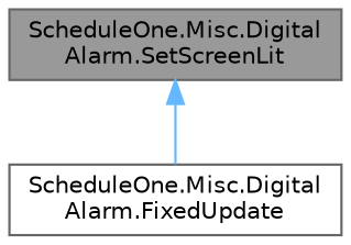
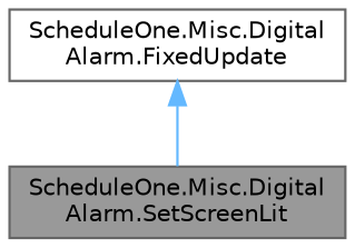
  digraph {
    rankdir=TB
    node [fontname=Helvetica fontsize=10 shape=box style=filled]
    n1 [color=gray40 fillcolor=grey60 fontcolor=black height=0.2 label="ScheduleOne.Misc.Digital\lAlarm.SetScreenLit" width=0.4]
    n2 [color=grey40 fillcolor=white height=0.2 label="ScheduleOne.Misc.Digital\lAlarm.FixedUpdate" width=0.4]
-   n1 -> n2 [color=steelblue1 dir=back fontname=Helvetica fontsize=10 labelfontname=Helvetica labelfontsize=10 style=solid]
+   n2 -> n1 [color=steelblue1 dir=back fontname=Helvetica fontsize=10 labelfontname=Helvetica labelfontsize=10 style=solid]
  }
